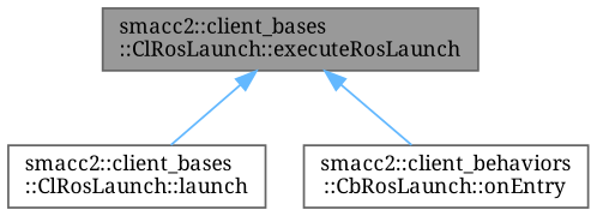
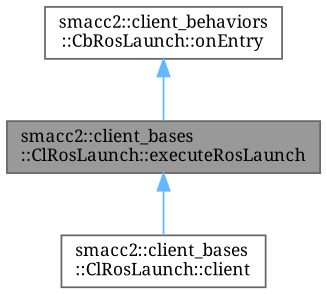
  digraph {
    fontname="Noto Serif"
    rankdir=TB
    node [color=grey40 fillcolor=white fontname="Noto Serif" fontsize=10 shape=box style=filled]
    edge [color=steelblue1 dir=back fontname="Noto Serif" fontsize=10 labelfontname=Helvetica labelfontsize=10 style=solid]
    n1 [color=gray40 fillcolor=grey60 fontcolor=black height=0.2 label="smacc2::client_bases\l::ClRosLaunch::executeRosLaunch" width=0.4]
-   n2 [height=0.2 label="smacc2::client_bases\l::ClRosLaunch::launch" width=0.4]
+   n2 [height=0.2 label="smacc2::client_bases\l::ClRosLaunch::client" width=0.4]
    n3 [height=0.2 label="smacc2::client_behaviors\l::CbRosLaunch::onEntry" width=0.4]
    n1 -> n2
-   n1 -> n3
+   n3 -> n1
  }
